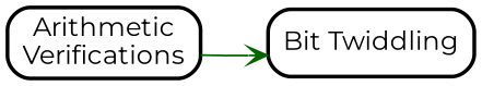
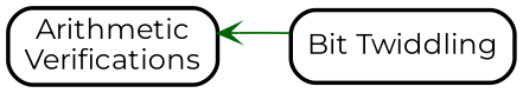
  digraph {
    rankdir=LR
    fontname=Montserrat
    node [fillcolor=white penwidth=2 shape=box style="rounded,filled" fontname=Montserrat]
    n1 [label="Arithmetic\nVerifications"]
    n2 [label="Bit Twiddling"]
-   n1 -> n2 [color=darkgreen penwidth=1 arrowhead=vee fontname=Montserrat]
+   n2 -> n1 [color=darkgreen penwidth=1 arrowhead=vee fontname=Montserrat]
  }
